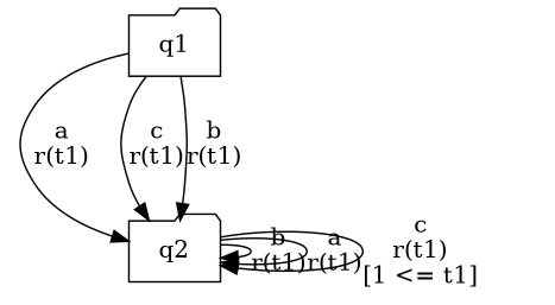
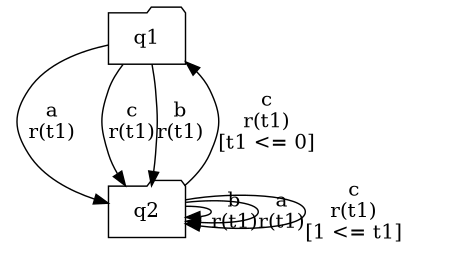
  digraph {
    node [shape=folder]
    n1 [label=q1]
    n2 [label=q2]
    n1 -> n2 [label="a\nr(t1)\n"]
    n1 -> n2 [label="c\nr(t1)\n"]
    n1 -> n2 [label="b\nr(t1)\n"]
+   n2 -> n1 [label="c\nr(t1)\n[t1 <= 0]"]
    n2 -> n2 [label="b\nr(t1)\n"]
    n2 -> n2 [label="a\nr(t1)\n"]
    n2 -> n2 [label="c\nr(t1)\n[1 <= t1]"]
  }
